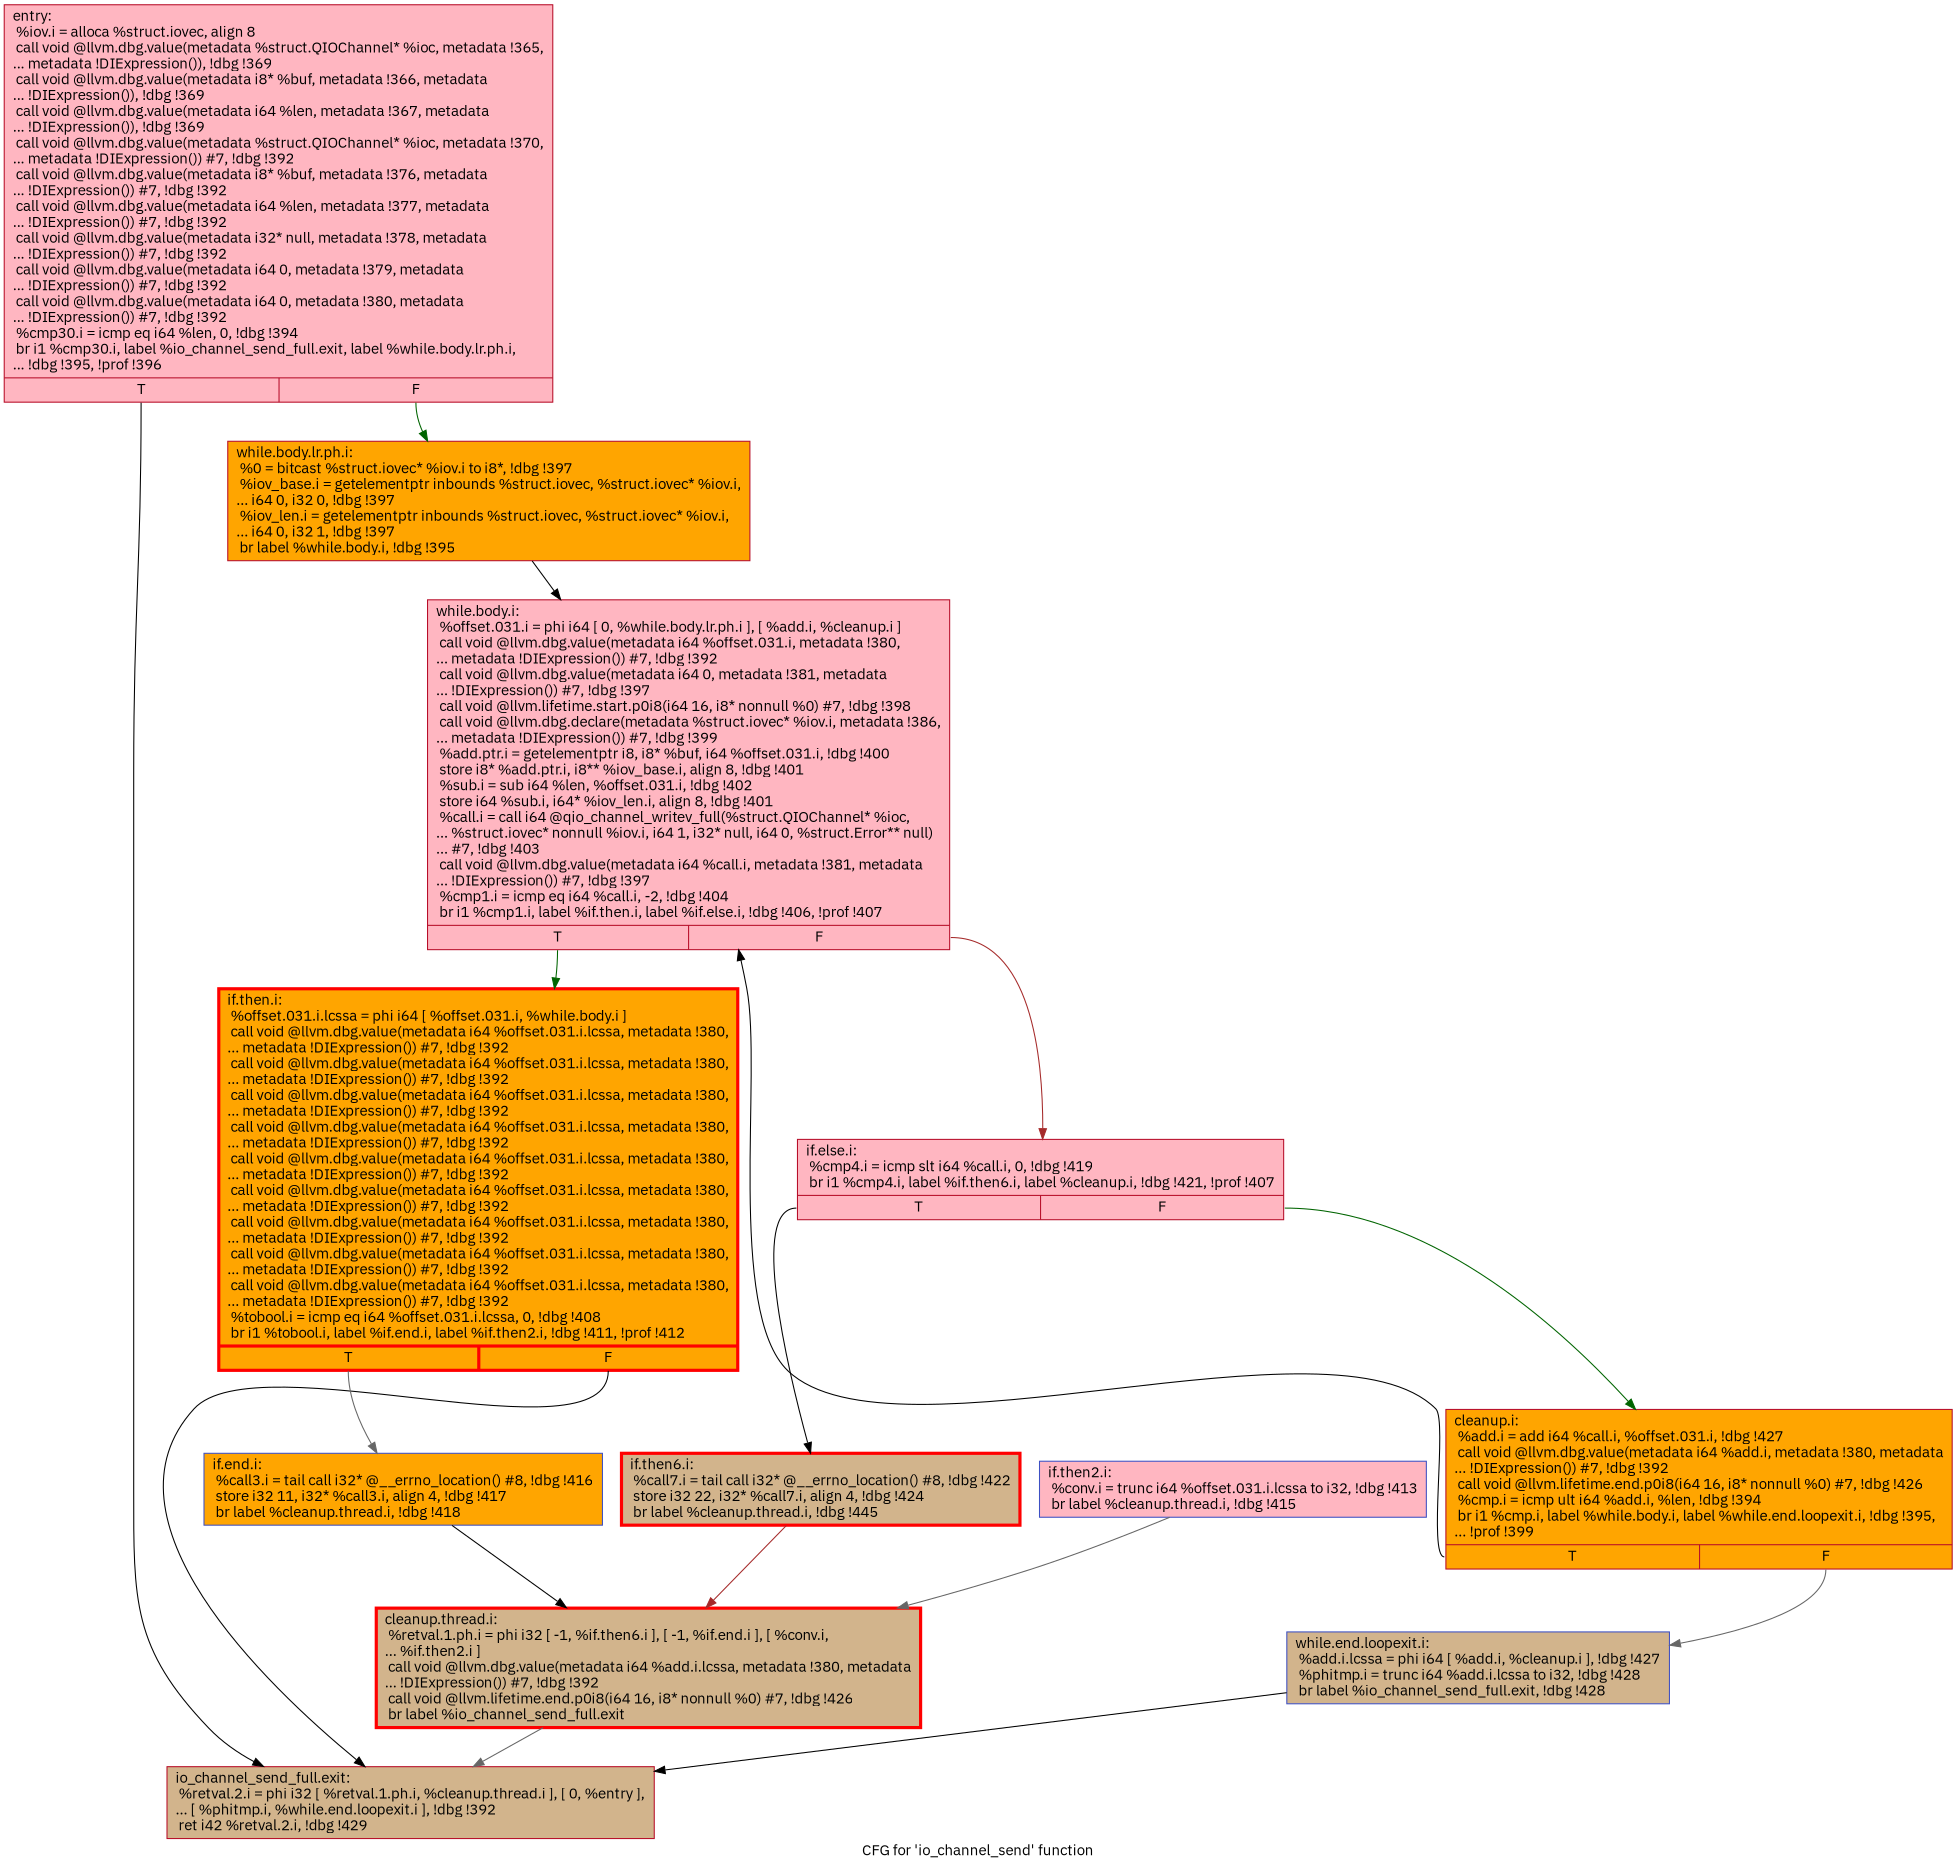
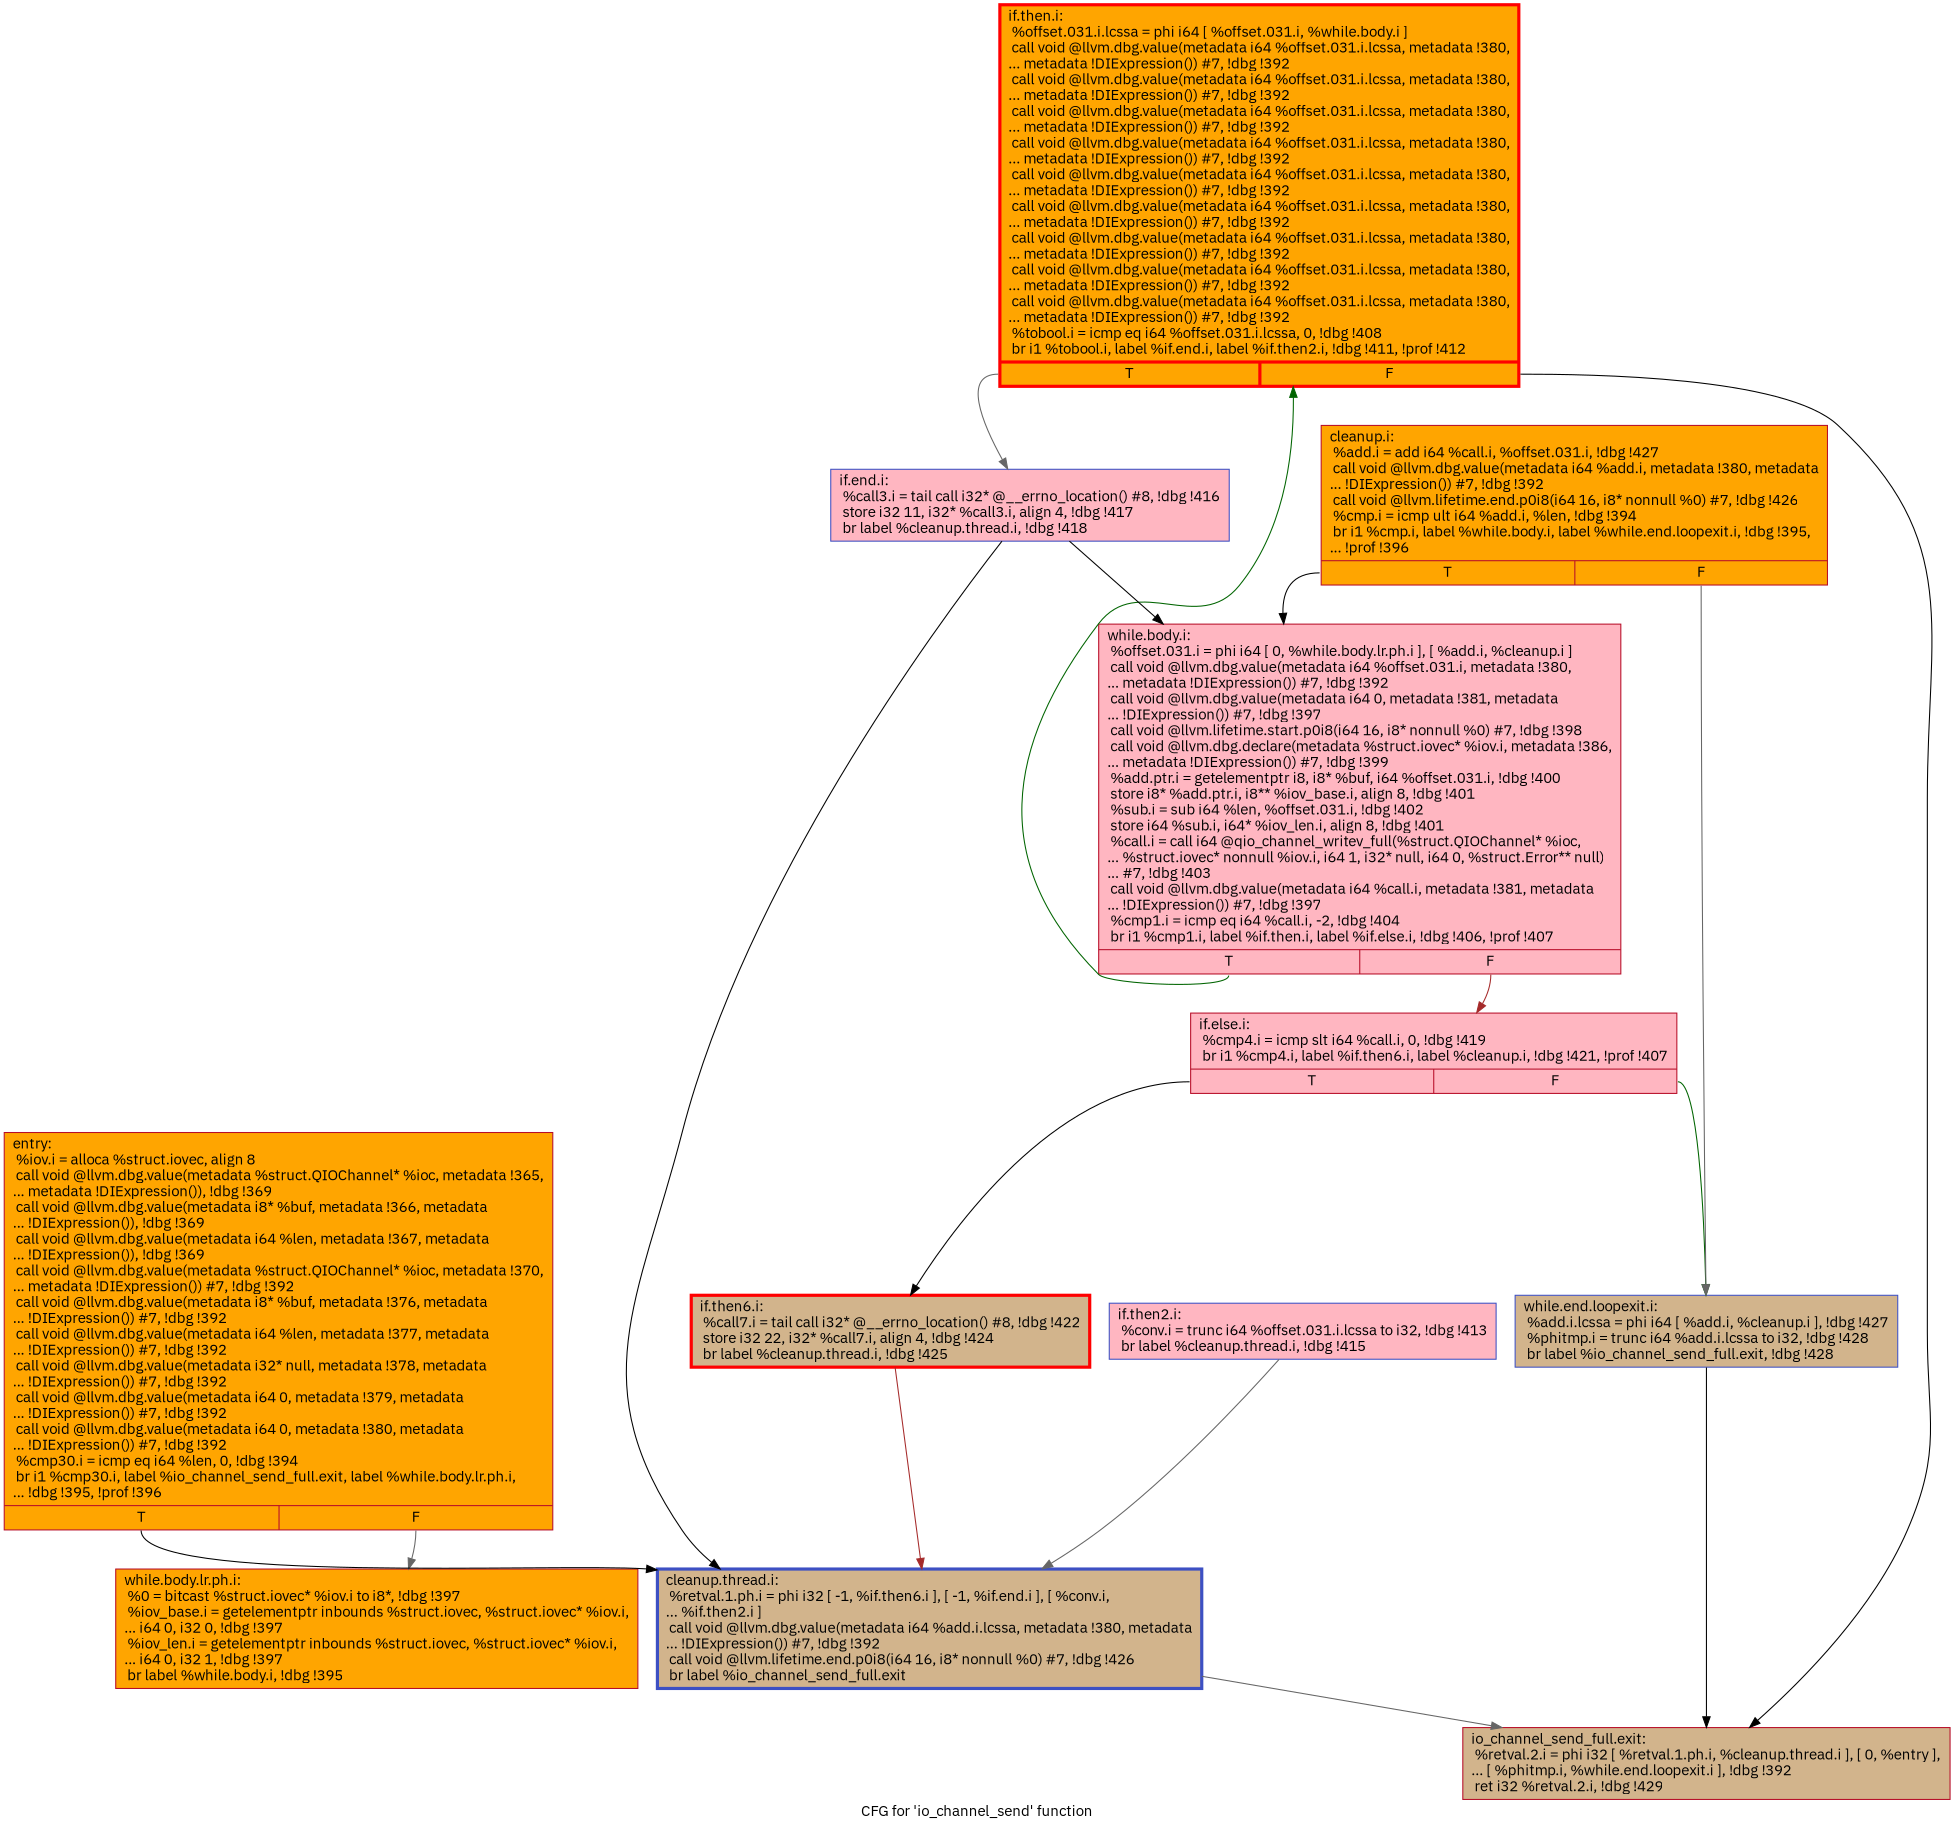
  digraph {
    fontname="IBM Plex Sans"
    label="CFG for 'io_channel_send' function"
    node [color="#b70d28ff" fillcolor=lightpink fontname="IBM Plex Sans" shape=record style=filled]
    edge [color=black fontname="IBM Plex Sans"]
-   n1 [label="{entry:\l  %iov.i = alloca %struct.iovec, align 8\l  call void @llvm.dbg.value(metadata %struct.QIOChannel* %ioc, metadata !365,\l... metadata !DIExpression()), !dbg !369\l  call void @llvm.dbg.value(metadata i8* %buf, metadata !366, metadata\l... !DIExpression()), !dbg !369\l  call void @llvm.dbg.value(metadata i64 %len, metadata !367, metadata\l... !DIExpression()), !dbg !369\l  call void @llvm.dbg.value(metadata %struct.QIOChannel* %ioc, metadata !370,\l... metadata !DIExpression()) #7, !dbg !392\l  call void @llvm.dbg.value(metadata i8* %buf, metadata !376, metadata\l... !DIExpression()) #7, !dbg !392\l  call void @llvm.dbg.value(metadata i64 %len, metadata !377, metadata\l... !DIExpression()) #7, !dbg !392\l  call void @llvm.dbg.value(metadata i32* null, metadata !378, metadata\l... !DIExpression()) #7, !dbg !392\l  call void @llvm.dbg.value(metadata i64 0, metadata !379, metadata\l... !DIExpression()) #7, !dbg !392\l  call void @llvm.dbg.value(metadata i64 0, metadata !380, metadata\l... !DIExpression()) #7, !dbg !392\l  %cmp30.i = icmp eq i64 %len, 0, !dbg !394\l  br i1 %cmp30.i, label %io_channel_send_full.exit, label %while.body.lr.ph.i,\l... !dbg !395, !prof !396\l|{<s0>T|<s1>F}}"]
-   n2 [fillcolor=tan label="{io_channel_send_full.exit:                        \l  %retval.2.i = phi i32 [ %retval.1.ph.i, %cleanup.thread.i ], [ 0, %entry ],\l... [ %phitmp.i, %while.end.loopexit.i ], !dbg !392\l  ret i42 %retval.2.i, !dbg !429\l}"]
+   n1 [fillcolor=orange label="{entry:\l  %iov.i = alloca %struct.iovec, align 8\l  call void @llvm.dbg.value(metadata %struct.QIOChannel* %ioc, metadata !365,\l... metadata !DIExpression()), !dbg !369\l  call void @llvm.dbg.value(metadata i8* %buf, metadata !366, metadata\l... !DIExpression()), !dbg !369\l  call void @llvm.dbg.value(metadata i64 %len, metadata !367, metadata\l... !DIExpression()), !dbg !369\l  call void @llvm.dbg.value(metadata %struct.QIOChannel* %ioc, metadata !370,\l... metadata !DIExpression()) #7, !dbg !392\l  call void @llvm.dbg.value(metadata i8* %buf, metadata !376, metadata\l... !DIExpression()) #7, !dbg !392\l  call void @llvm.dbg.value(metadata i64 %len, metadata !377, metadata\l... !DIExpression()) #7, !dbg !392\l  call void @llvm.dbg.value(metadata i32* null, metadata !378, metadata\l... !DIExpression()) #7, !dbg !392\l  call void @llvm.dbg.value(metadata i64 0, metadata !379, metadata\l... !DIExpression()) #7, !dbg !392\l  call void @llvm.dbg.value(metadata i64 0, metadata !380, metadata\l... !DIExpression()) #7, !dbg !392\l  %cmp30.i = icmp eq i64 %len, 0, !dbg !394\l  br i1 %cmp30.i, label %io_channel_send_full.exit, label %while.body.lr.ph.i,\l... !dbg !395, !prof !396\l|{<s0>T|<s1>F}}"]
+   n2 [fillcolor=tan label="{io_channel_send_full.exit:                        \l  %retval.2.i = phi i32 [ %retval.1.ph.i, %cleanup.thread.i ], [ 0, %entry ],\l... [ %phitmp.i, %while.end.loopexit.i ], !dbg !392\l  ret i32 %retval.2.i, !dbg !429\l}"]
    n3 [fillcolor=orange label="{while.body.lr.ph.i:                               \l  %0 = bitcast %struct.iovec* %iov.i to i8*, !dbg !397\l  %iov_base.i = getelementptr inbounds %struct.iovec, %struct.iovec* %iov.i,\l... i64 0, i32 0, !dbg !397\l  %iov_len.i = getelementptr inbounds %struct.iovec, %struct.iovec* %iov.i,\l... i64 0, i32 1, !dbg !397\l  br label %while.body.i, !dbg !395\l}"]
    n4 [label="{while.body.i:                                     \l  %offset.031.i = phi i64 [ 0, %while.body.lr.ph.i ], [ %add.i, %cleanup.i ]\l  call void @llvm.dbg.value(metadata i64 %offset.031.i, metadata !380,\l... metadata !DIExpression()) #7, !dbg !392\l  call void @llvm.dbg.value(metadata i64 0, metadata !381, metadata\l... !DIExpression()) #7, !dbg !397\l  call void @llvm.lifetime.start.p0i8(i64 16, i8* nonnull %0) #7, !dbg !398\l  call void @llvm.dbg.declare(metadata %struct.iovec* %iov.i, metadata !386,\l... metadata !DIExpression()) #7, !dbg !399\l  %add.ptr.i = getelementptr i8, i8* %buf, i64 %offset.031.i, !dbg !400\l  store i8* %add.ptr.i, i8** %iov_base.i, align 8, !dbg !401\l  %sub.i = sub i64 %len, %offset.031.i, !dbg !402\l  store i64 %sub.i, i64* %iov_len.i, align 8, !dbg !401\l  %call.i = call i64 @qio_channel_writev_full(%struct.QIOChannel* %ioc,\l... %struct.iovec* nonnull %iov.i, i64 1, i32* null, i64 0, %struct.Error** null)\l... #7, !dbg !403\l  call void @llvm.dbg.value(metadata i64 %call.i, metadata !381, metadata\l... !DIExpression()) #7, !dbg !397\l  %cmp1.i = icmp eq i64 %call.i, -2, !dbg !404\l  br i1 %cmp1.i, label %if.then.i, label %if.else.i, !dbg !406, !prof !407\l|{<s0>T|<s1>F}}"]
    n5 [color=red fillcolor=orange label="{if.then.i:                                        \l  %offset.031.i.lcssa = phi i64 [ %offset.031.i, %while.body.i ]\l  call void @llvm.dbg.value(metadata i64 %offset.031.i.lcssa, metadata !380,\l... metadata !DIExpression()) #7, !dbg !392\l  call void @llvm.dbg.value(metadata i64 %offset.031.i.lcssa, metadata !380,\l... metadata !DIExpression()) #7, !dbg !392\l  call void @llvm.dbg.value(metadata i64 %offset.031.i.lcssa, metadata !380,\l... metadata !DIExpression()) #7, !dbg !392\l  call void @llvm.dbg.value(metadata i64 %offset.031.i.lcssa, metadata !380,\l... metadata !DIExpression()) #7, !dbg !392\l  call void @llvm.dbg.value(metadata i64 %offset.031.i.lcssa, metadata !380,\l... metadata !DIExpression()) #7, !dbg !392\l  call void @llvm.dbg.value(metadata i64 %offset.031.i.lcssa, metadata !380,\l... metadata !DIExpression()) #7, !dbg !392\l  call void @llvm.dbg.value(metadata i64 %offset.031.i.lcssa, metadata !380,\l... metadata !DIExpression()) #7, !dbg !392\l  call void @llvm.dbg.value(metadata i64 %offset.031.i.lcssa, metadata !380,\l... metadata !DIExpression()) #7, !dbg !392\l  call void @llvm.dbg.value(metadata i64 %offset.031.i.lcssa, metadata !380,\l... metadata !DIExpression()) #7, !dbg !392\l  %tobool.i = icmp eq i64 %offset.031.i.lcssa, 0, !dbg !408\l  br i1 %tobool.i, label %if.end.i, label %if.then2.i, !dbg !411, !prof !412\l|{<s0>T|<s1>F}}" penwidth=3.0]
    n6 [label="{if.else.i:                                        \l  %cmp4.i = icmp slt i64 %call.i, 0, !dbg !419\l  br i1 %cmp4.i, label %if.then6.i, label %cleanup.i, !dbg !421, !prof !407\l|{<s0>T|<s1>F}}"]
-   n7 [color="#3d50c3ff" fillcolor=orange label="{if.end.i:                                         \l  %call3.i = tail call i32* @__errno_location() #8, !dbg !416\l  store i32 11, i32* %call3.i, align 4, !dbg !417\l  br label %cleanup.thread.i, !dbg !418\l}"]
-   n8 [color=red fillcolor=tan label="{if.then6.i:                                       \l  %call7.i = tail call i32* @__errno_location() #8, !dbg !422\l  store i32 22, i32* %call7.i, align 4, !dbg !424\l  br label %cleanup.thread.i, !dbg !445\l}" penwidth=3.0]
-   n9 [fillcolor=orange label="{cleanup.i:                                        \l  %add.i = add i64 %call.i, %offset.031.i, !dbg !427\l  call void @llvm.dbg.value(metadata i64 %add.i, metadata !380, metadata\l... !DIExpression()) #7, !dbg !392\l  call void @llvm.lifetime.end.p0i8(i64 16, i8* nonnull %0) #7, !dbg !426\l  %cmp.i = icmp ult i64 %add.i, %len, !dbg !394\l  br i1 %cmp.i, label %while.body.i, label %while.end.loopexit.i, !dbg !395,\l... !prof !399\l|{<s0>T|<s1>F}}"]
-   n10 [color=red fillcolor=tan label="{cleanup.thread.i:                                 \l  %retval.1.ph.i = phi i32 [ -1, %if.then6.i ], [ -1, %if.end.i ], [ %conv.i,\l... %if.then2.i ]\l  call void @llvm.dbg.value(metadata i64 %add.i.lcssa, metadata !380, metadata\l... !DIExpression()) #7, !dbg !392\l  call void @llvm.lifetime.end.p0i8(i64 16, i8* nonnull %0) #7, !dbg !426\l  br label %io_channel_send_full.exit\l}" penwidth=3.0]
+   n7 [color="#3d50c3ff" label="{if.end.i:                                         \l  %call3.i = tail call i32* @__errno_location() #8, !dbg !416\l  store i32 11, i32* %call3.i, align 4, !dbg !417\l  br label %cleanup.thread.i, !dbg !418\l}"]
+   n8 [color=red fillcolor=tan label="{if.then6.i:                                       \l  %call7.i = tail call i32* @__errno_location() #8, !dbg !422\l  store i32 22, i32* %call7.i, align 4, !dbg !424\l  br label %cleanup.thread.i, !dbg !425\l}" penwidth=3.0]
+   n9 [fillcolor=orange label="{cleanup.i:                                        \l  %add.i = add i64 %call.i, %offset.031.i, !dbg !427\l  call void @llvm.dbg.value(metadata i64 %add.i, metadata !380, metadata\l... !DIExpression()) #7, !dbg !392\l  call void @llvm.lifetime.end.p0i8(i64 16, i8* nonnull %0) #7, !dbg !426\l  %cmp.i = icmp ult i64 %add.i, %len, !dbg !394\l  br i1 %cmp.i, label %while.body.i, label %while.end.loopexit.i, !dbg !395,\l... !prof !396\l|{<s0>T|<s1>F}}"]
+   n10 [color="#3d50c3ff" fillcolor=tan label="{cleanup.thread.i:                                 \l  %retval.1.ph.i = phi i32 [ -1, %if.then6.i ], [ -1, %if.end.i ], [ %conv.i,\l... %if.then2.i ]\l  call void @llvm.dbg.value(metadata i64 %add.i.lcssa, metadata !380, metadata\l... !DIExpression()) #7, !dbg !392\l  call void @llvm.lifetime.end.p0i8(i64 16, i8* nonnull %0) #7, !dbg !426\l  br label %io_channel_send_full.exit\l}" penwidth=3.0]
    n11 [color="#3d50c3ff" label="{if.then2.i:                                       \l  %conv.i = trunc i64 %offset.031.i.lcssa to i32, !dbg !413\l  br label %cleanup.thread.i, !dbg !415\l}"]
    n12 [color="#3d50c3ff" fillcolor=tan label="{while.end.loopexit.i:                             \l  %add.i.lcssa = phi i64 [ %add.i, %cleanup.i ], !dbg !427\l  %phitmp.i = trunc i64 %add.i.lcssa to i32, !dbg !428\l  br label %io_channel_send_full.exit, !dbg !428\l}"]
-   n1 -> n2 [tailport=s0]
-   n1 -> n3 [color=darkgreen tailport=s1]
-   n3 -> n4
+   n1 -> n10 [tailport=s0]
+   n1 -> n3 [color=gray40 tailport=s1]
+   n7 -> n4
    n4 -> n5 [color=darkgreen tailport=s0]
    n4 -> n6 [color=brown tailport=s1]
    n5 -> n2 [tailport=s1]
    n5 -> n7 [color=gray40 tailport=s0]
    n6 -> n8 [tailport=s0]
-   n6 -> n9 [color=darkgreen tailport=s1]
+   n6 -> n12 [color=darkgreen tailport=s1]
    n7 -> n10
    n8 -> n10 [color=brown]
    n9 -> n4 [tailport=s0]
    n9 -> n12 [color=gray40 tailport=s1]
    n10 -> n2 [color=gray40]
    n11 -> n10 [color=gray40]
    n12 -> n2
  }
